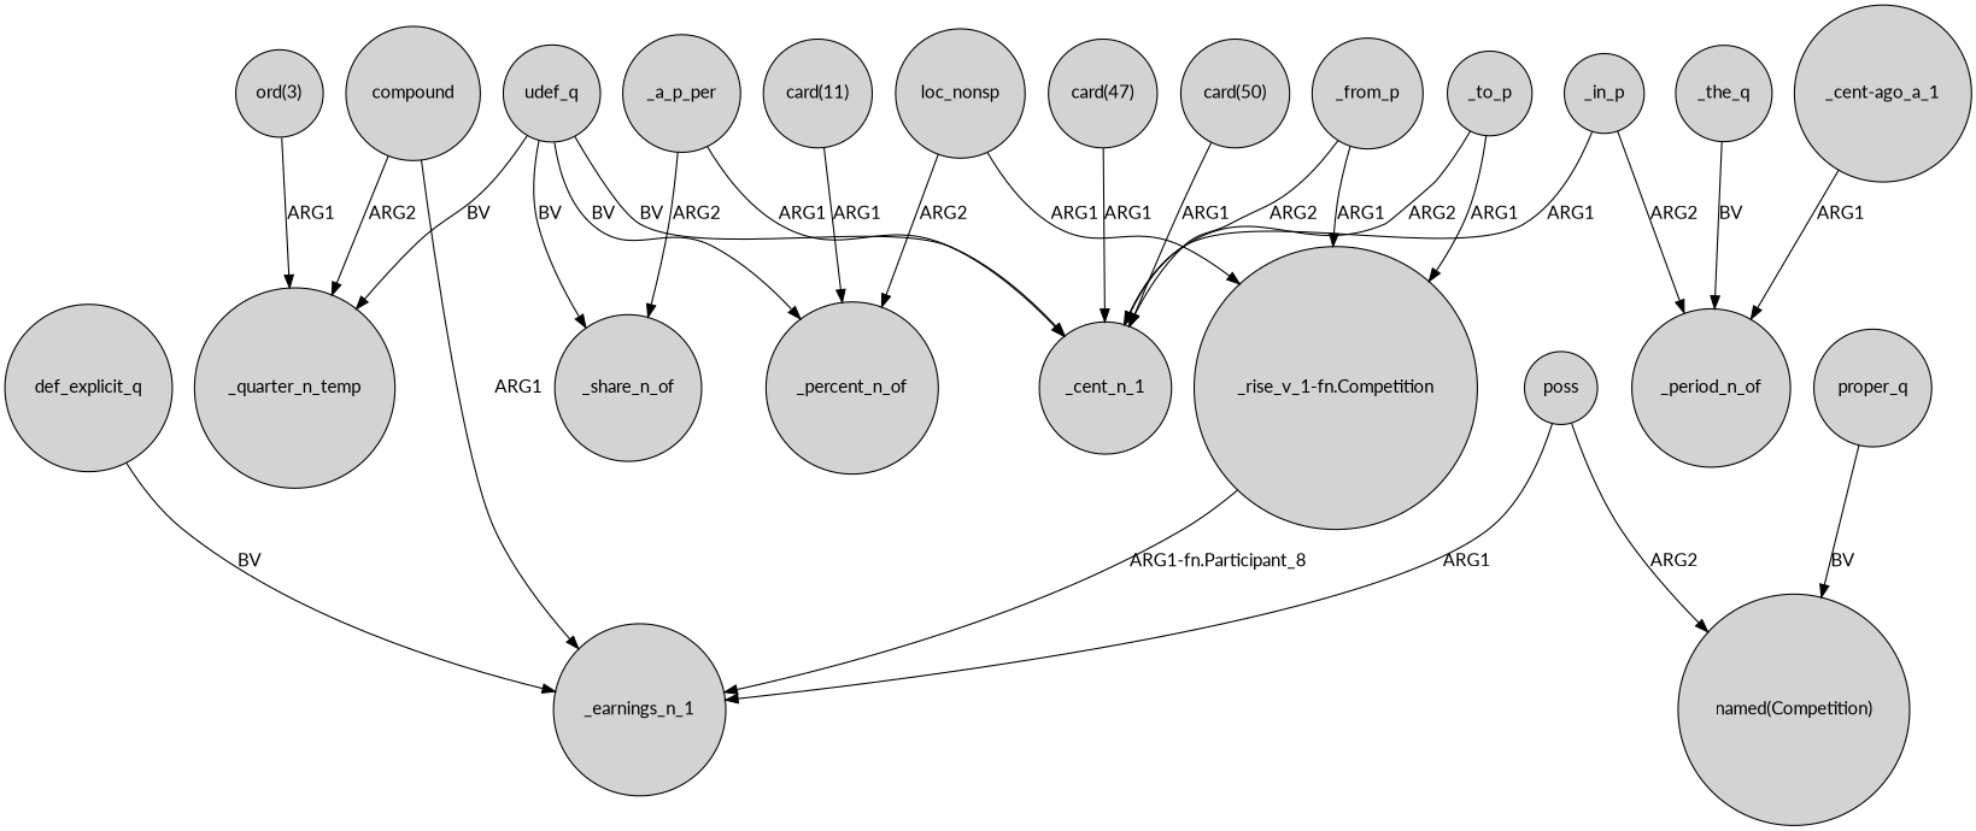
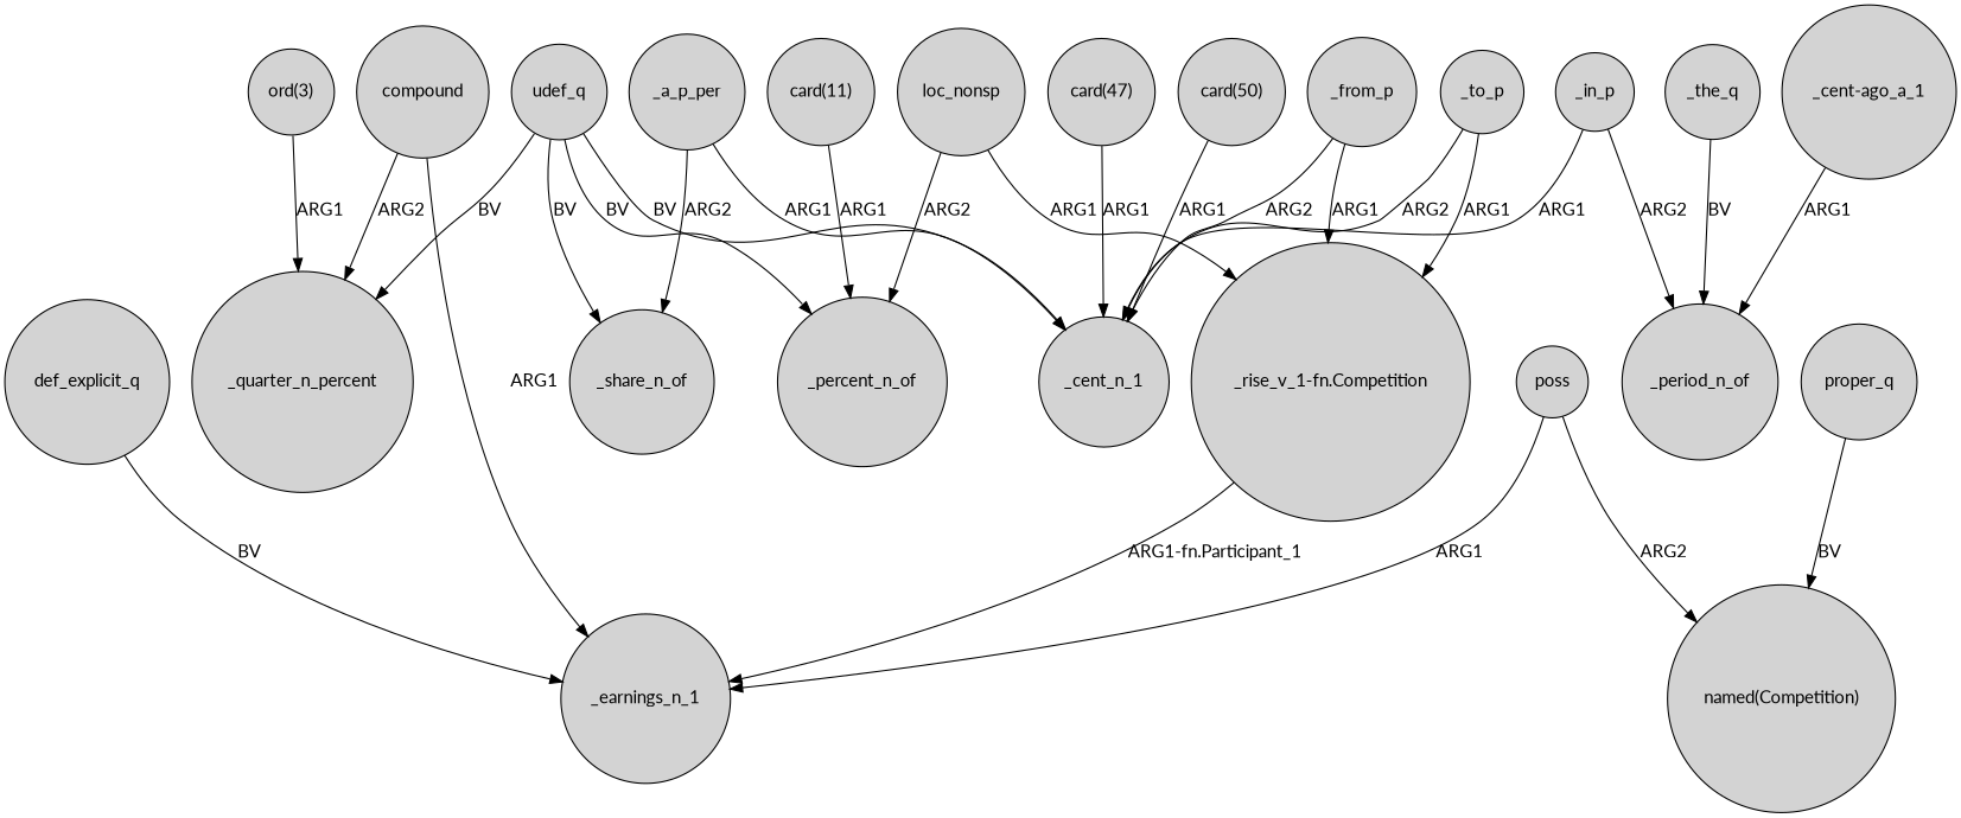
  digraph {
    fontname=Lato
    node [fontname=Lato shape=circle style=filled]
    edge [fontname=Lato]
    loc_nonsp
    "_rise_v_1-fn.Competition"
    _percent_n_of
    _earnings_n_1
    "ord(3)"
-   _quarter_n_temp
+   _quarter_n_temp [label=_quarter_n_percent]
    n7 [label="named(Competition)"]
    proper_q
    _a_p_per
    _cent_n_1
    _share_n_of
    _from_p
    _in_p
    _period_n_of
    n15 [label="_cent-ago_a_1"]
    udef_q
    _to_p
    compound
    "card(11)"
    def_explicit_q
    poss
    "card(47)"
    n23 [label="card(50)"]
    _the_q
    loc_nonsp -> "_rise_v_1-fn.Competition" [label=ARG1]
    loc_nonsp -> _percent_n_of [label=ARG2]
-   "_rise_v_1-fn.Competition" -> _earnings_n_1 [label="ARG1-fn.Participant_8"]
+   "_rise_v_1-fn.Competition" -> _earnings_n_1 [label="ARG1-fn.Participant_1"]
    "ord(3)" -> _quarter_n_temp [label=ARG1]
    proper_q -> n7 [label=BV]
    _a_p_per -> _cent_n_1 [label=ARG1]
    _a_p_per -> _share_n_of [label=ARG2]
    _from_p -> "_rise_v_1-fn.Competition" [label=ARG1]
    _from_p -> _cent_n_1 [label=ARG2]
    _in_p -> _cent_n_1 [label=ARG1]
    _in_p -> _period_n_of [label=ARG2]
    n15 -> _period_n_of [label=ARG1]
    udef_q -> _percent_n_of [label=BV]
    udef_q -> _quarter_n_temp [label=BV]
    udef_q -> _cent_n_1 [label=BV]
    udef_q -> _share_n_of [label=BV]
    _to_p -> "_rise_v_1-fn.Competition" [label=ARG1]
    _to_p -> _cent_n_1 [label=ARG2]
    compound -> _earnings_n_1 [label=ARG1]
    compound -> _quarter_n_temp [label=ARG2]
    "card(11)" -> _percent_n_of [label=ARG1]
    def_explicit_q -> _earnings_n_1 [label=BV]
    poss -> _earnings_n_1 [label=ARG1]
    poss -> n7 [label=ARG2]
    "card(47)" -> _cent_n_1 [label=ARG1]
    n23 -> _cent_n_1 [label=ARG1]
    _the_q -> _period_n_of [label=BV]
  }
